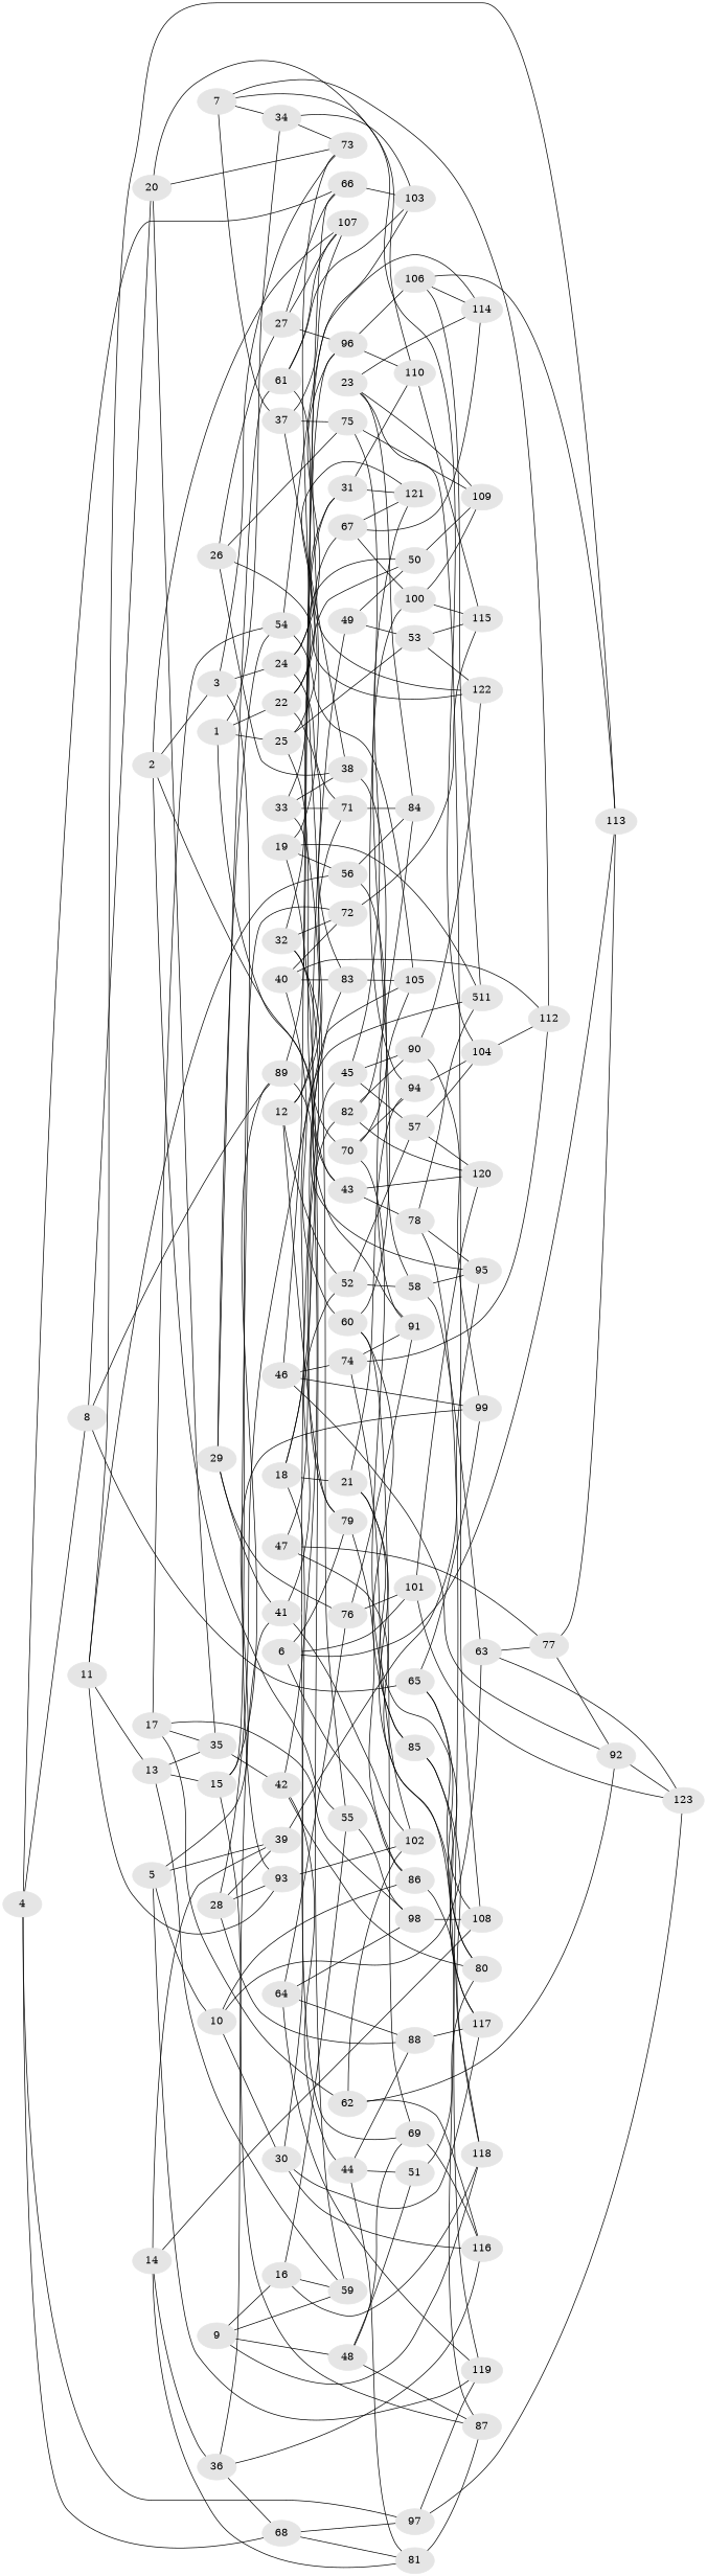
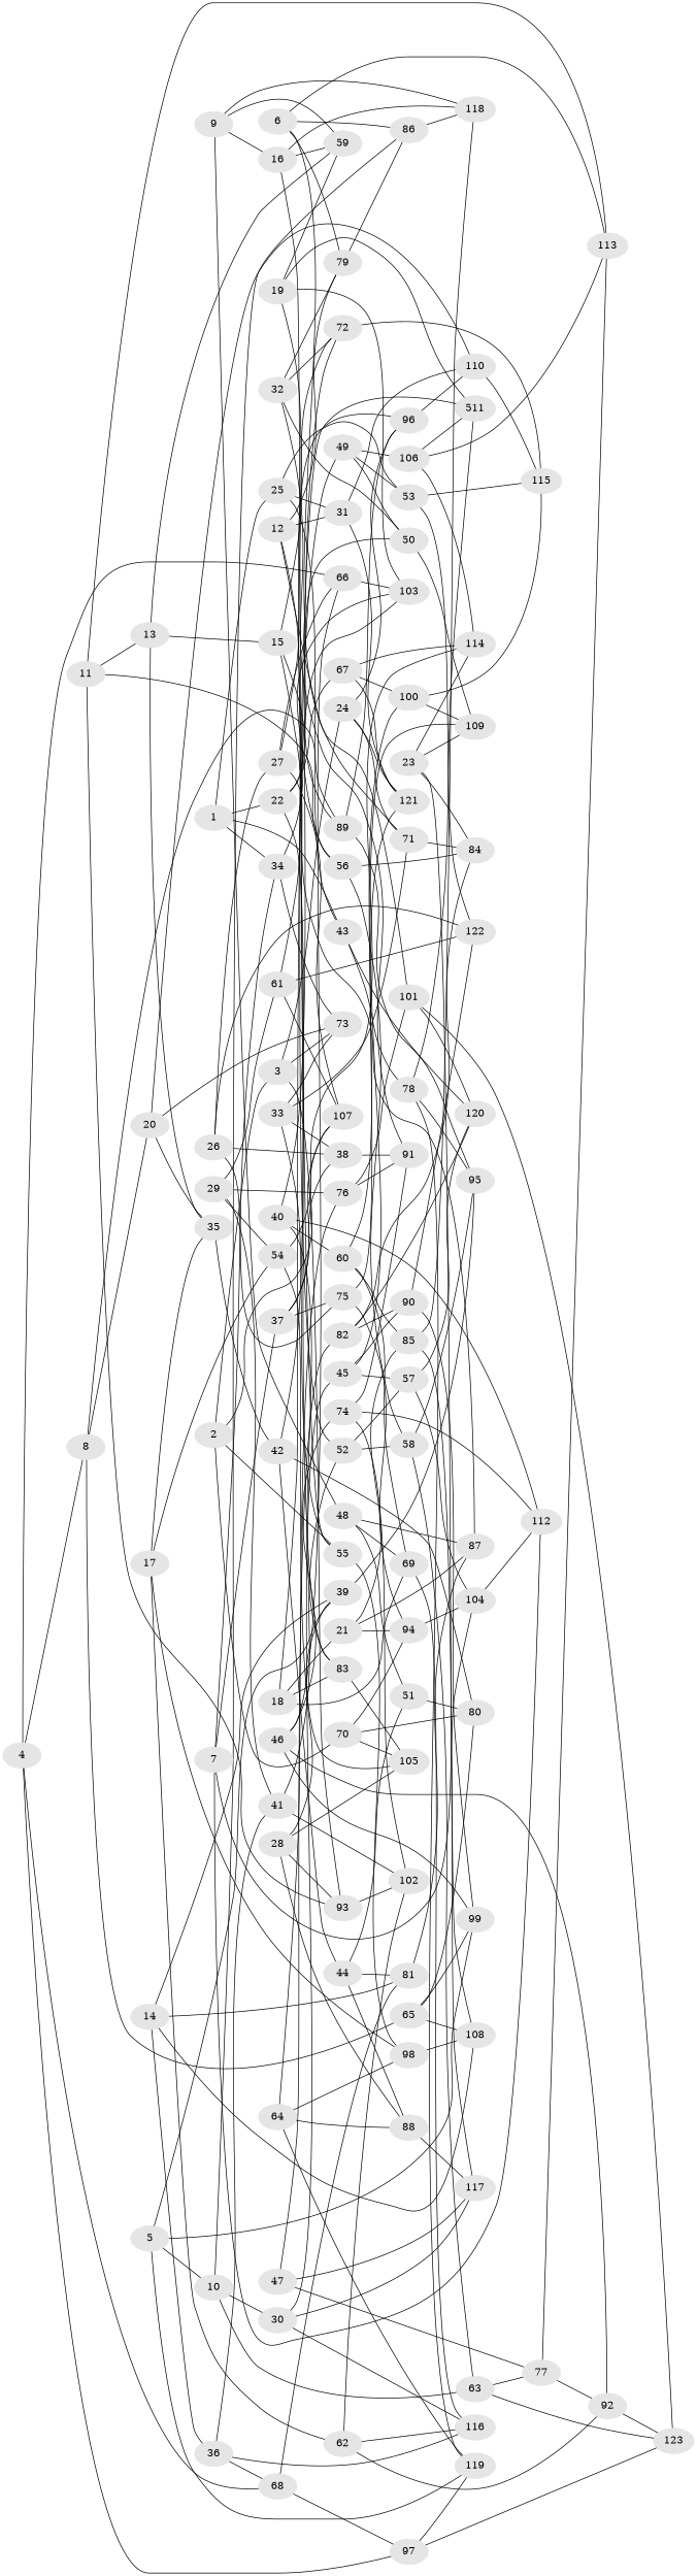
  graph {
    rankdir=LR
    node [color=gray90 style=filled]
    1
    22
    25
    34
    43
    83
    50
    67
    31
    53
    73
    103
    78
    120
    2
    3
    55
    70
    107
    24
    93
    98
    94
    105
    80
    71
    96
    121
    102
    4
    8
    66
    68
    97
    20
    65
    89
    81
    119
    123
    5
    10
    39
    99
    86
    30
    63
    95
    6
    79
    101
    113
    118
    7
    37
    104
    112
    38
    75
    35
    110
    108
    9
    16
    48
    59
    87
    69
    51
    45
    116
    117
    77
    11
    13
    56
    15
    84
    58
    12
    52
    57
    72
    42
    14
    36
    41
    115
    17
    54
    62
    114
    92
    18
    21
    n96 [label=511]
    85
    19
    109
    100
    23
    122
    26
    27
    91
    28
    88
    29
    61
    76
    90
    32
    33
    44
    49
    40
    60
    106
    46
    74
    47
    82
    64
    1 -- 22
    1 -- 25
    1 -- 34
    1 -- 43
    22 -- 83
    22 -- 50
    22 -- 67
    25 -- 43
    25 -- 31
    25 -- 53
    34 -- 73
    34 -- 103
    43 -- 78
    43 -- 120
    83 -- 105
    50 -- 109
    67 -- 121
    67 -- 114
    67 -- 100
    31 -- 121
    31 -- 110
    53 -- 115
    53 -- 122
    78 -- 119
    78 -- 95
    78 -- n96
    2 -- 3
    2 -- 55
    2 -- 70
    2 -- 107
    3 -- 73
    3 -- 24
    3 -- 93
    55 -- 98
    70 -- 94
    70 -- 105
    70 -- 80
    24 -- 71
    24 -- 96
    24 -- 121
    93 -- 102
    98 -- 108
    94 -- 104
    71 -- 84
    96 -- 110
    4 -- 8
    4 -- 66
    4 -- 68
    4 -- 97
    8 -- 20
    8 -- 65
    8 -- 89
    66 -- 103
    68 -- 97
    68 -- 81
    97 -- 119
    97 -- 123
    20 -- 73
    20 -- 35
    20 -- 110
    65 -- 80
    65 -- 99
    65 -- 108
    89 -- 96
    89 -- 95
    81 -- 87
    5 -- 119
    5 -- 10
    5 -- 39
    5 -- 99
    10 -- 86
    10 -- 30
    10 -- 63
    39 -- 95
    86 -- 118
    30 -- 45
    30 -- 116
    30 -- 117
    63 -- 123
    63 -- 77
    6 -- 86
    6 -- 79
    6 -- 101
    6 -- 113
    79 -- 86
    101 -- 120
    101 -- 123
    7 -- 34
    7 -- 37
    7 -- 104
    7 -- 112
    37 -- 107
    37 -- 38
    37 -- 75
    104 -- 112
    38 -- 91
    75 -- 94
    75 -- 109
    35 -- 42
    110 -- 115
    9 -- 118
    9 -- 16
    9 -- 48
    9 -- 59
    16 -- 55
    16 -- 118
    16 -- 59
    48 -- 87
    48 -- 69
    48 -- 51
    69 -- 116
    51 -- 80
    45 -- 121
    45 -- 57
    45 -- 90
    77 -- 113
    77 -- 92
    11 -- 93
    11 -- 113
    11 -- 13
    11 -- 56
    13 -- 35
    13 -- 59
    13 -- 15
    56 -- 84
    56 -- 58
    15 -- 89
    15 -- 87
    15 -- 72
    58 -- 63
    58 -- 95
    12 -- 31
    12 -- 71
    12 -- 79
    12 -- 52
    52 -- 58
    52 -- 57
    57 -- 120
    57 -- 104
    72 -- 115
    42 -- 80
    42 -- 44
    42 -- 49
    14 -- 81
    14 -- 39
    14 -- 108
    14 -- 36
    36 -- 68
    36 -- 116
    36 -- 41
    41 -- 102
    41 -- 52
    17 -- 98
    17 -- 35
    17 -- 54
    17 -- 62
    54 -- 105
    54 -- 114
    62 -- 102
    62 -- 116
    62 -- 92
    92 -- 123
    18 -- 83
    18 -- 69
    18 -- 21
    18 -- n96
    21 -- 94
    21 -- 87
    21 -- 85
    85 -- 118
    85 -- 117
    19 -- 103
    19 -- 59
    19 -- 56
    19 -- n96
    100 -- 115
    100 -- 109
    23 -- 108
    23 -- 84
    23 -- 114
    23 -- 109
    26 -- 38
    26 -- 75
    26 -- 122
    26 -- 27
    27 -- 107
    27 -- 96
    27 -- 66
    28 -- 93
    28 -- 105
    28 -- 39
    28 -- 88
    88 -- 117
    29 -- 41
    29 -- 54
    29 -- 61
    29 -- 76
    61 -- 103
    61 -- 107
    61 -- 122
    76 -- 101
    76 -- 91
    90 -- 99
    90 -- 122
    32 -- 50
    32 -- 79
    32 -- 72
    32 -- 91
    33 -- 73
    33 -- 55
    33 -- 71
    33 -- 38
    44 -- 81
    44 -- 51
    44 -- 88
    49 -- 50
    49 -- 53
-   96 -- 106
+   49 -- 106
    40 -- 83
    40 -- 112
    40 -- 72
    40 -- 60
    60 -- 69
    60 -- 85
    60 -- 100
    106 -- 113
    106 -- 114
    106 -- n96
    46 -- 66
    46 -- 99
    46 -- 92
    46 -- 74
    74 -- 102
    74 -- 112
    74 -- 91
    47 -- 117
    47 -- 77
    47 -- 82
    82 -- 120
    82 -- 84
    82 -- 90
    64 -- 98
    64 -- 119
    64 -- 88
    64 -- 76
  }
